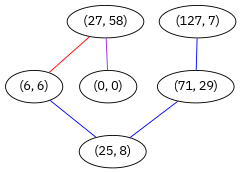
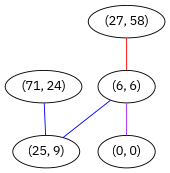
  graph {
    fontname="IBM Plex Sans"
    node [fontname="IBM Plex Sans"]
    edge [color=blue fontname="IBM Plex Sans" weight=3]
    "(27, 58)"
    "(6, 6)"
-   "(25, 9)" [label="(25, 8)"]
+   "(25, 9)"
    "(0, 0)"
-   "(71, 29)"
-   "(127, 7)"
+   "(71, 29)" [label="(71, 24)"]
    "(27, 58)" -- "(6, 6)" [color=red weight=1]
    "(6, 6)" -- "(25, 9)"
-   "(27, 58)" -- "(0, 0)" [color=purple weight=4]
+   "(6, 6)" -- "(0, 0)" [color=purple weight=4]
    "(71, 29)" -- "(25, 9)"
-   "(127, 7)" -- "(71, 29)"
  }
